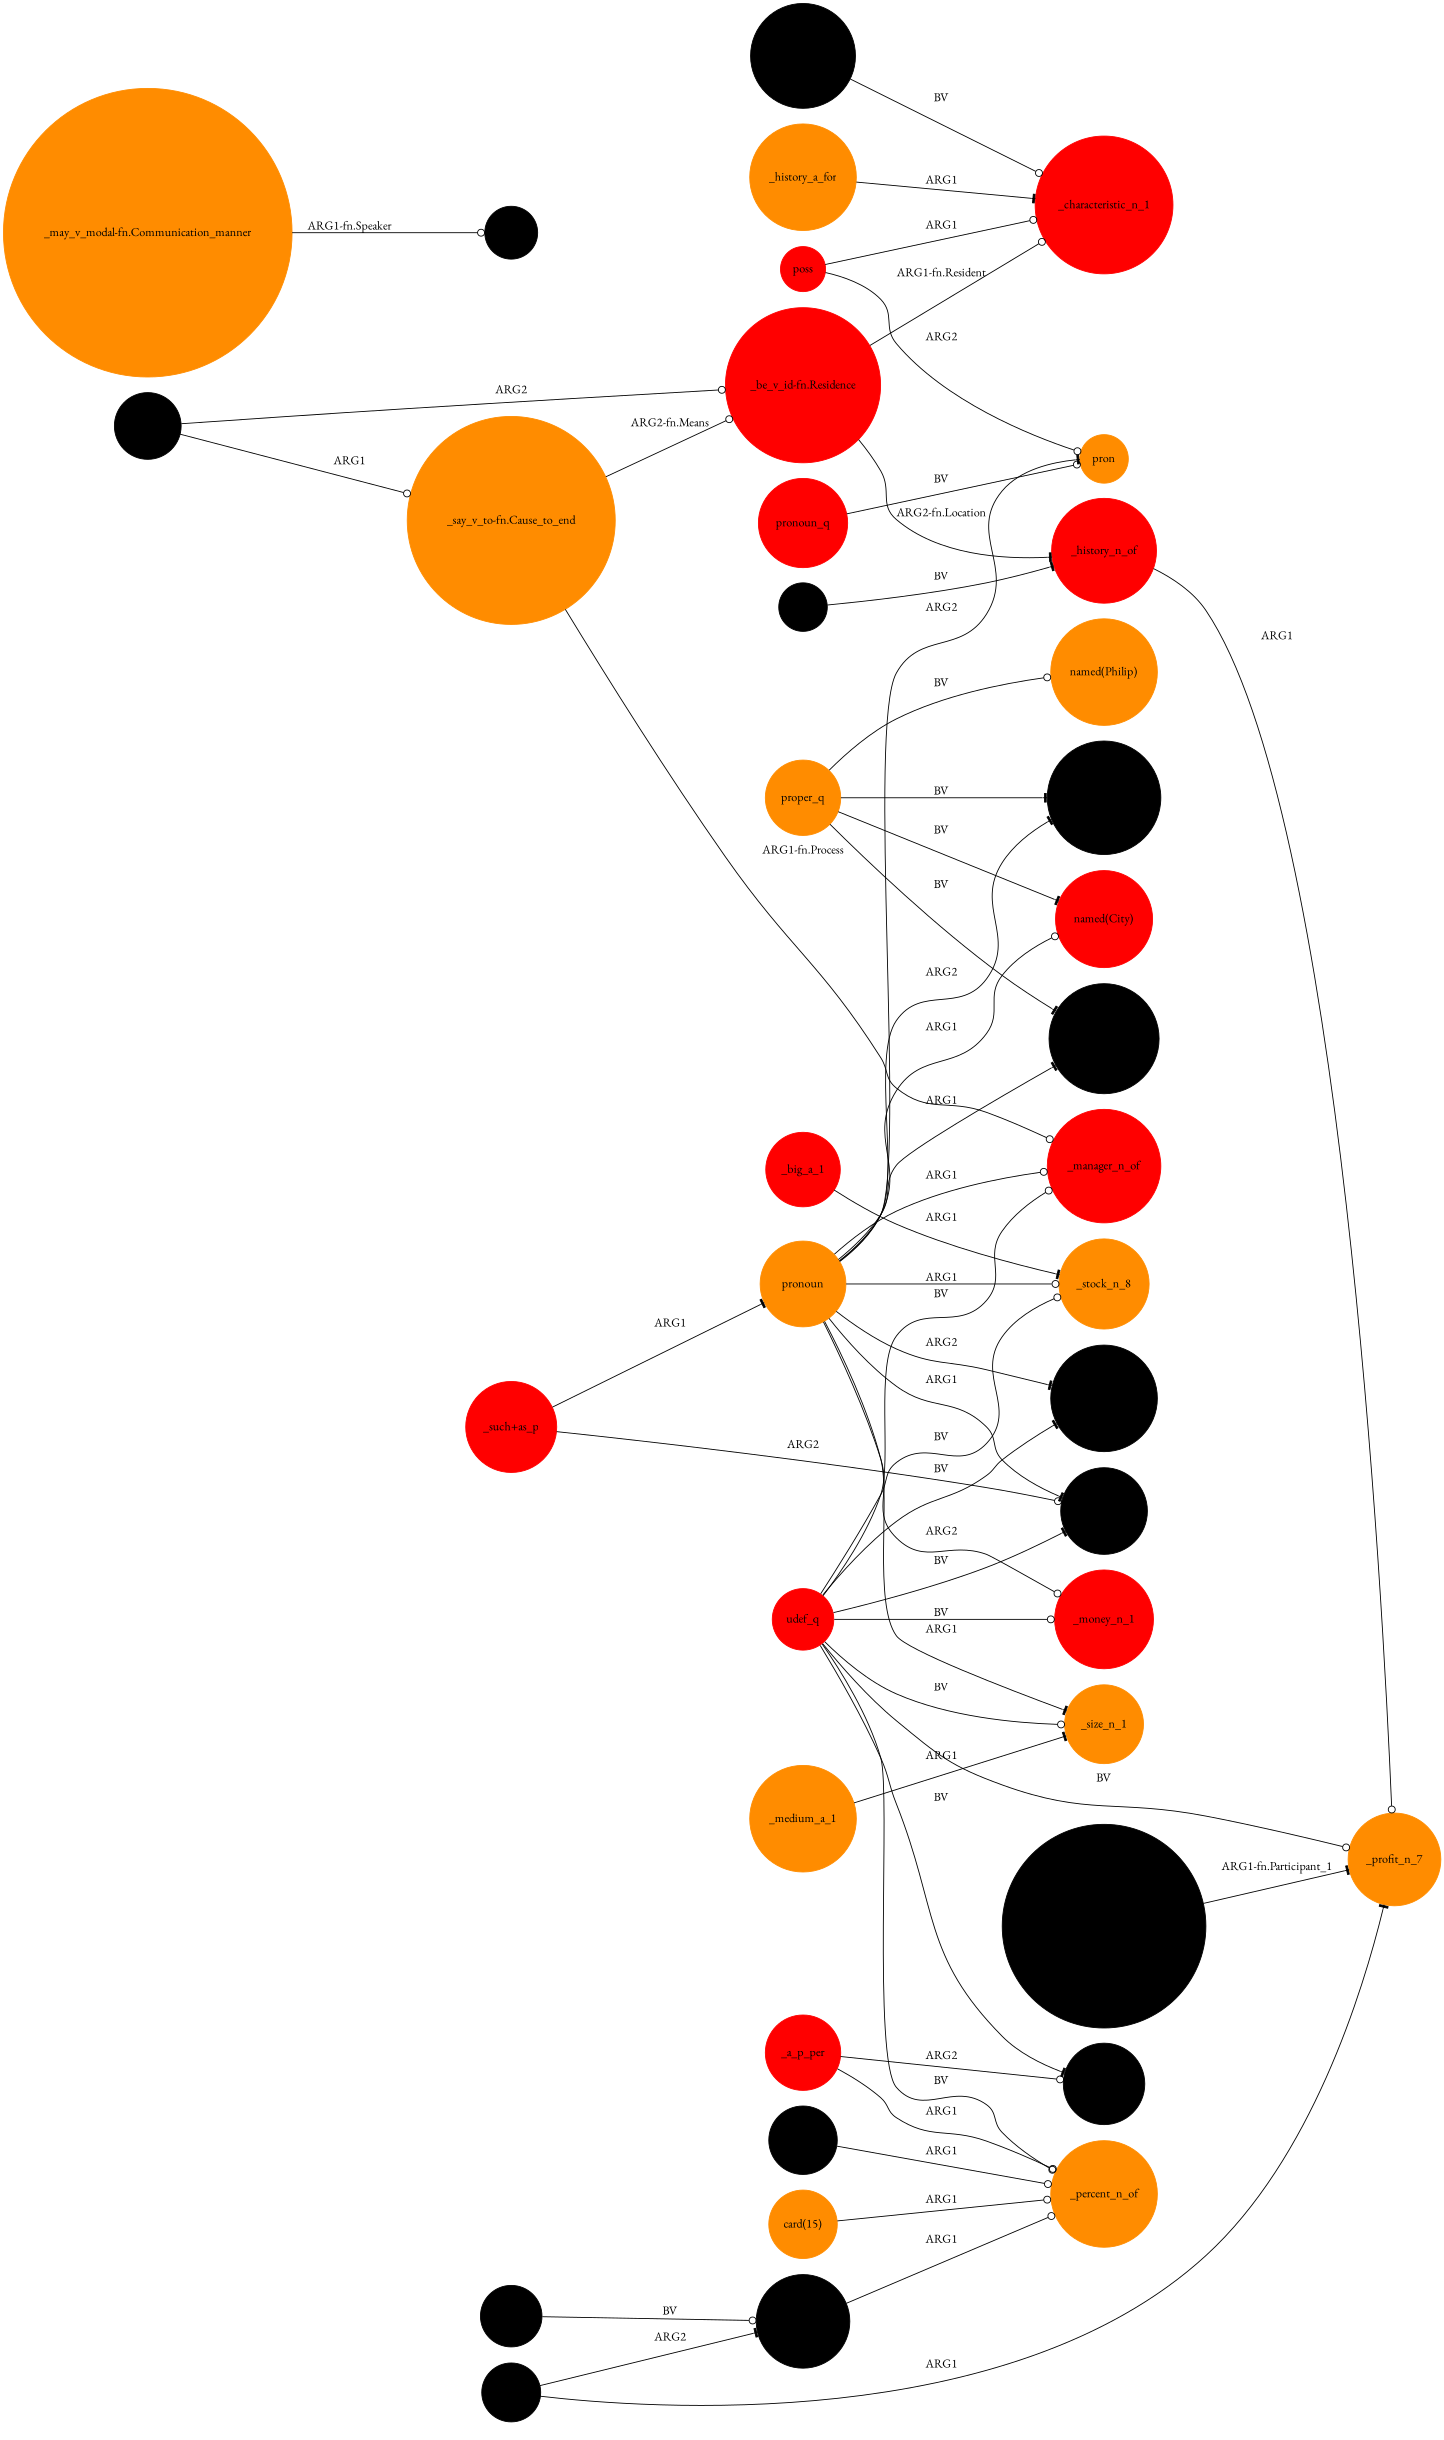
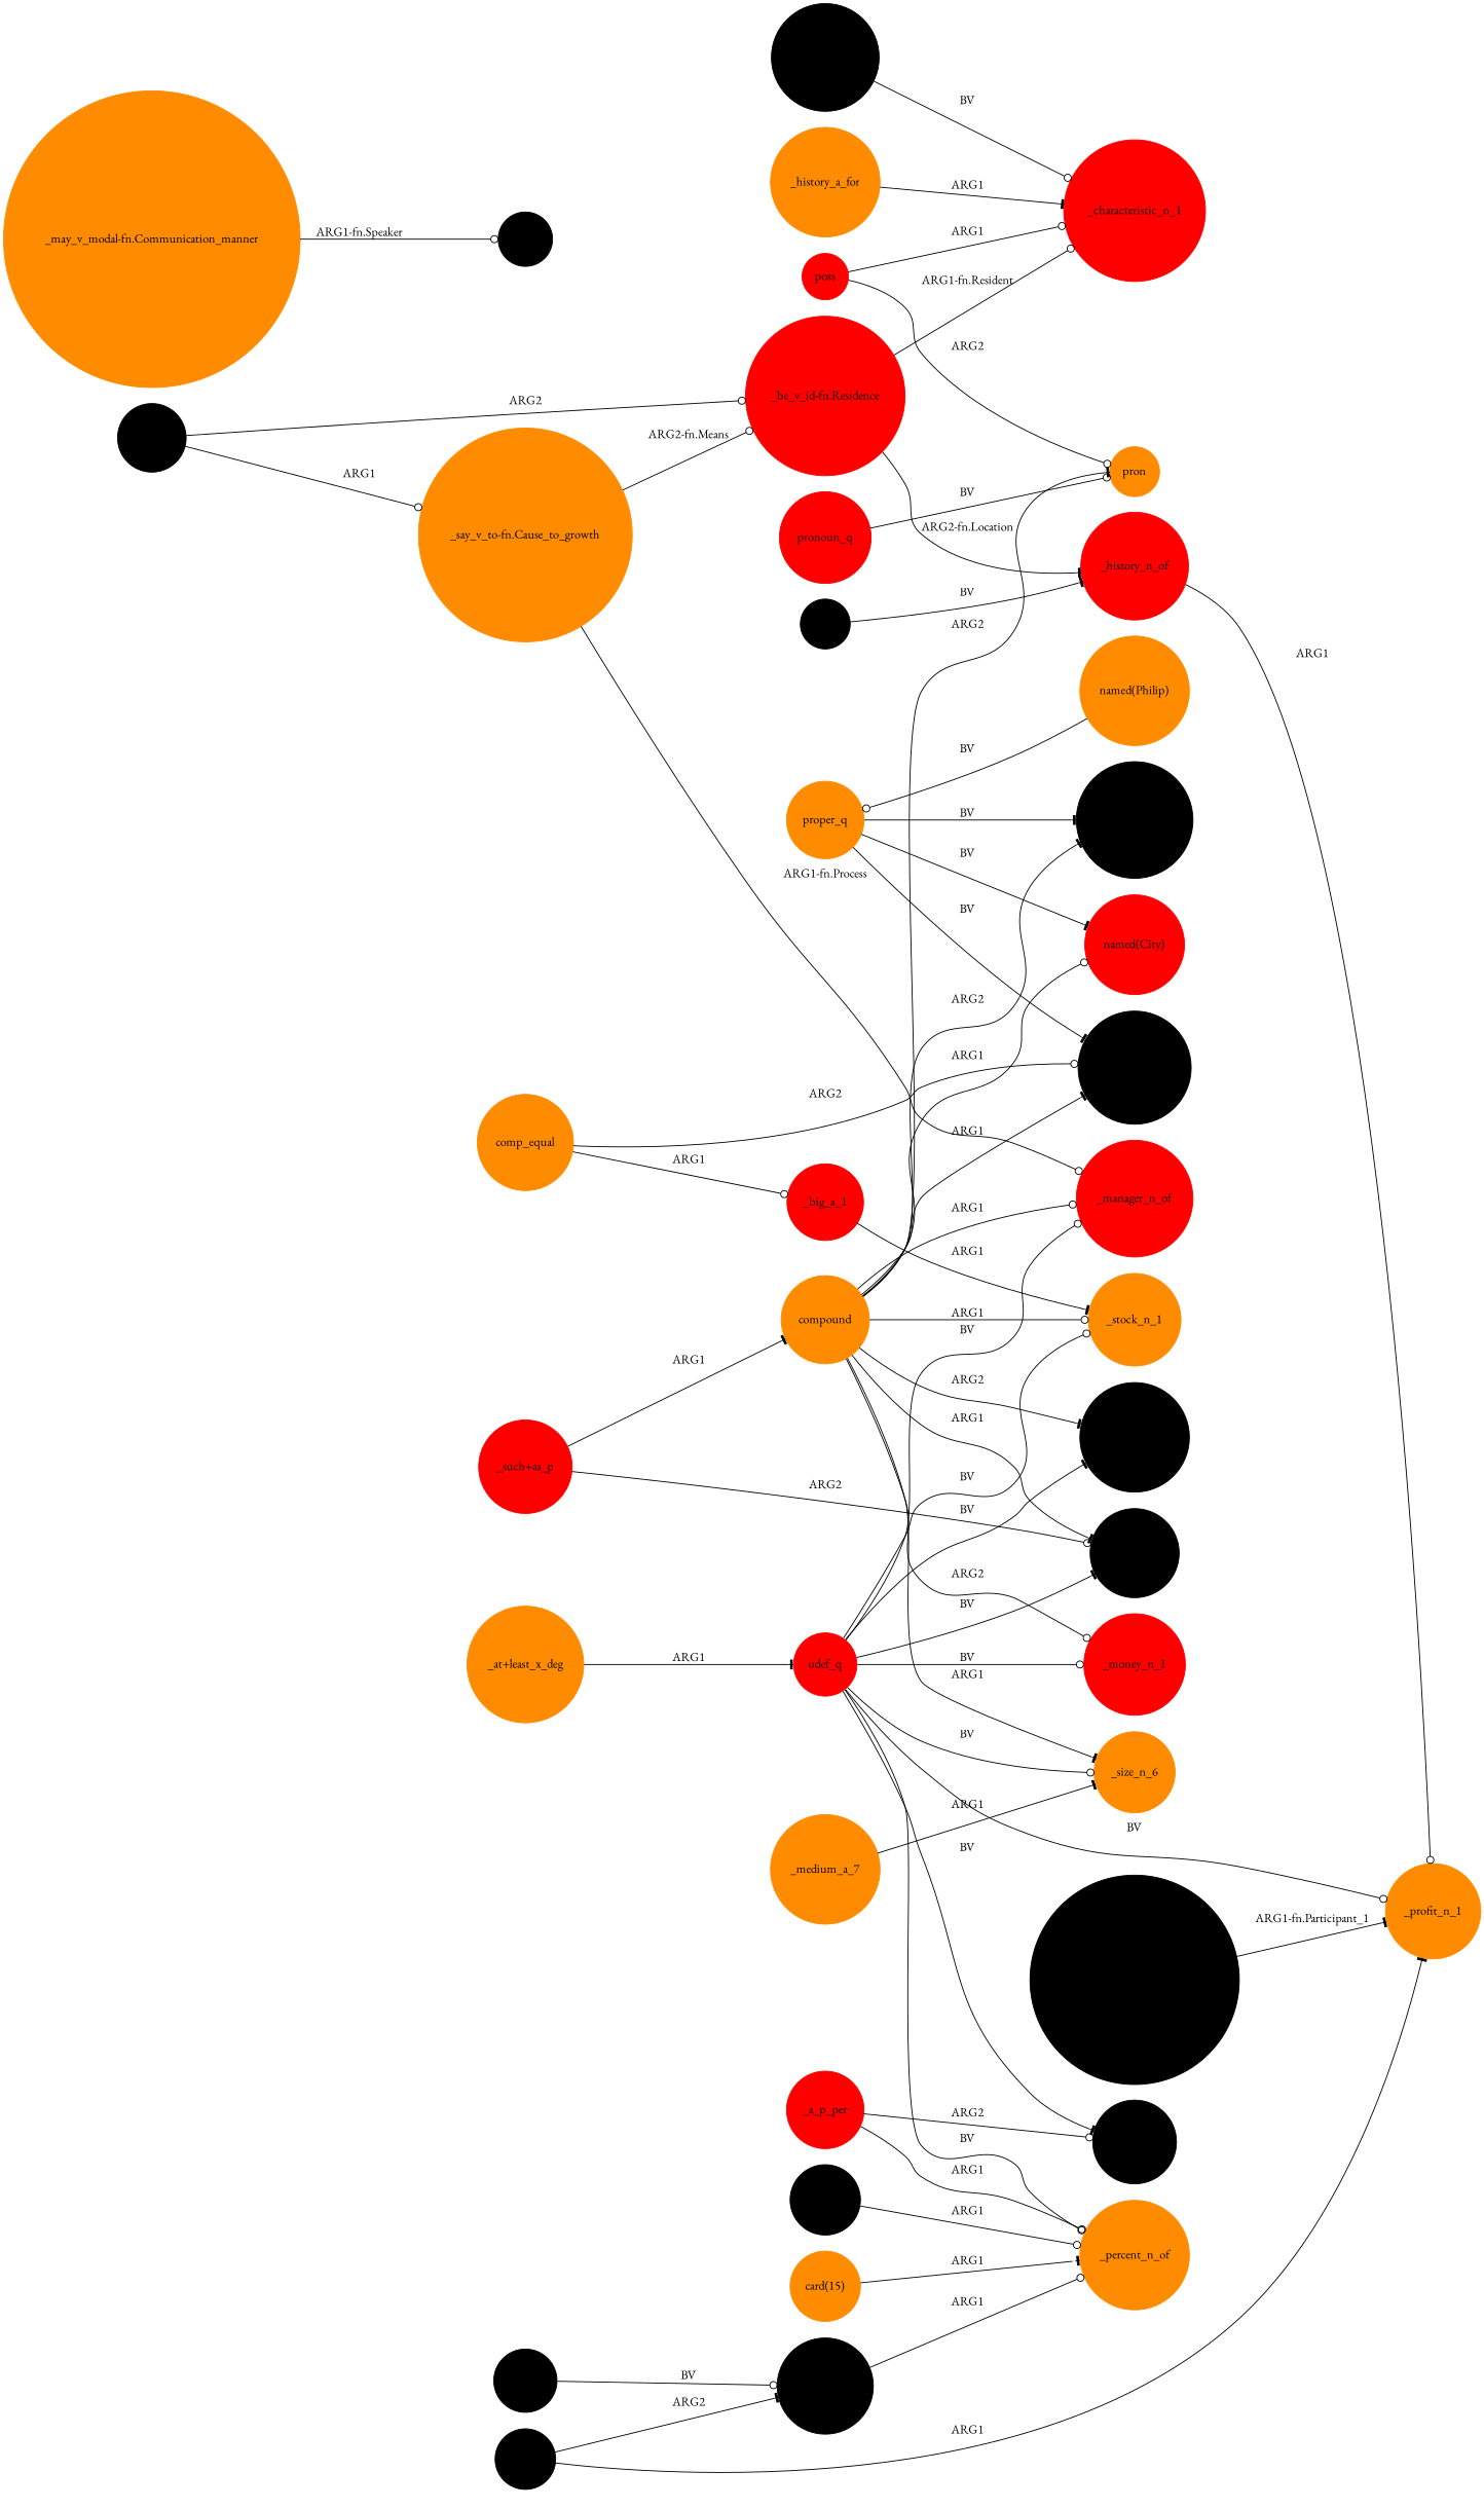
  digraph {
    fontname="EB Garamond"
    rankdir=LR
    node [color=darkorange fontname="EB Garamond" shape=circle style=filled]
    edge [arrowhead=odot fontname="EB Garamond"]
    _a_p_per [color=red]
    _percent_n_of
    _year_n_1 [color=black]
    def_explicit_q [color=black]
    _characteristic_n_1 [color=red]
    "_be_v_id-fn.Residence" [color=red]
-   "_say_v_to-fn.Cause_to_end"
+   "_say_v_to-fn.Cause_to_end" [label="_say_v_to-fn.Cause_to_growth"]
    _manager_n_of [color=red]
    _history_n_of [color=red]
-   _profit_n_1 [label=_profit_n_7]
+   _profit_n_1
    udef_q [color=red]
-   _size_n_1
-   _stock_n_1 [label=_stock_n_8]
+   _size_n_1 [label=_size_n_6]
+   _stock_n_1
    _store_n_1 [color=black]
    _money_n_1 [color=red]
    _growth_n_of [color=black]
    proper_q
    "named(Philip)"
    "named(City)" [color=red]
    "named(Circuit)" [color=black]
    "named(Morris)" [color=black]
-   compound [label=pronoun]
+   compound
    pron
    "card(20)" [color=black]
    focus_d [color=black]
    _big_a_1 [color=red]
-   _medium_a_1
+   _medium_a_1 [label=_medium_a_7]
    n28 [label=_history_a_for]
    _a_q [color=black]
    "_such+as_p" [color=red]
    "_increase_v_1-fn.Competition" [color=black]
+   comp_equal
    _the_q [color=black]
    _order_n_of [color=black]
    pronoun_q [color=red]
    poss [color=red]
    "card(15)"
+   "_at+least_x_deg"
    _on_p [color=black]
    _or_c [color=black]
    "_may_v_modal-fn.Communication_manner"
    _a_p_per -> _percent_n_of [label=ARG1]
    _a_p_per -> _year_n_1 [label=ARG2]
    def_explicit_q -> _characteristic_n_1 [label=BV]
    "_be_v_id-fn.Residence" -> _characteristic_n_1 [label="ARG1-fn.Resident"]
    "_be_v_id-fn.Residence" -> _history_n_of [arrowhead=tee label="ARG2-fn.Location"]
    "_say_v_to-fn.Cause_to_end" -> "_be_v_id-fn.Residence" [label="ARG2-fn.Means"]
    "_say_v_to-fn.Cause_to_end" -> _manager_n_of [label="ARG1-fn.Process"]
    _history_n_of -> _profit_n_1 [label=ARG1]
    udef_q -> _percent_n_of [label=BV]
    udef_q -> _year_n_1 [arrowhead=tee label=BV]
    udef_q -> _manager_n_of [label=BV]
    udef_q -> _profit_n_1 [label=BV]
    udef_q -> _size_n_1 [label=BV]
    udef_q -> _stock_n_1 [label=BV]
    udef_q -> _store_n_1 [arrowhead=tee label=BV]
    udef_q -> _money_n_1 [label=BV]
    udef_q -> _growth_n_of [arrowhead=tee label=BV]
-   proper_q -> "named(Philip)" [label=BV]
+   "named(Philip)" -> proper_q [label=BV]
    proper_q -> "named(City)" [arrowhead=tee label=BV]
    proper_q -> "named(Circuit)" [arrowhead=tee label=BV]
    proper_q -> "named(Morris)" [arrowhead=tee label=BV]
    compound -> _manager_n_of [label=ARG1]
    compound -> _size_n_1 [arrowhead=tee label=ARG1]
    compound -> _stock_n_1 [label=ARG1]
    compound -> _store_n_1 [arrowhead=tee label=ARG1]
    compound -> _money_n_1 [label=ARG2]
    compound -> _growth_n_of [arrowhead=tee label=ARG2]
    compound -> "named(City)" [label=ARG1]
    compound -> "named(Circuit)" [arrowhead=tee label=ARG2]
    compound -> "named(Morris)" [arrowhead=tee label=ARG1]
    compound -> pron [arrowhead=tee label=ARG2]
    "card(20)" -> _percent_n_of [label=ARG1]
    focus_d -> "_be_v_id-fn.Residence" [label=ARG2]
    focus_d -> "_say_v_to-fn.Cause_to_end" [label=ARG1]
    _big_a_1 -> _stock_n_1 [arrowhead=tee label=ARG1]
    _medium_a_1 -> _size_n_1 [arrowhead=tee label=ARG1]
    n28 -> _characteristic_n_1 [arrowhead=tee label=ARG1]
    _a_q -> _history_n_of [arrowhead=tee label=BV]
    "_such+as_p" -> _store_n_1 [label=ARG2]
    "_such+as_p" -> compound [arrowhead=tee label=ARG1]
    "_increase_v_1-fn.Competition" -> _profit_n_1 [arrowhead=tee label="ARG1-fn.Participant_1"]
+   comp_equal -> "named(Morris)" [label=ARG2]
+   comp_equal -> _big_a_1 [label=ARG1]
    _the_q -> _order_n_of [label=BV]
    _order_n_of -> _percent_n_of [label=ARG1]
    pronoun_q -> pron [label=BV]
    poss -> _characteristic_n_1 [label=ARG1]
    poss -> pron [label=ARG2]
-   "card(15)" -> _percent_n_of [label=ARG1]
+   "card(15)" -> _percent_n_of [arrowhead=tee label=ARG1]
+   "_at+least_x_deg" -> udef_q [arrowhead=tee label=ARG1]
    _on_p -> _profit_n_1 [arrowhead=tee label=ARG1]
    _on_p -> _order_n_of [arrowhead=tee label=ARG2]
    "_may_v_modal-fn.Communication_manner" -> _or_c [label="ARG1-fn.Speaker"]
  }
